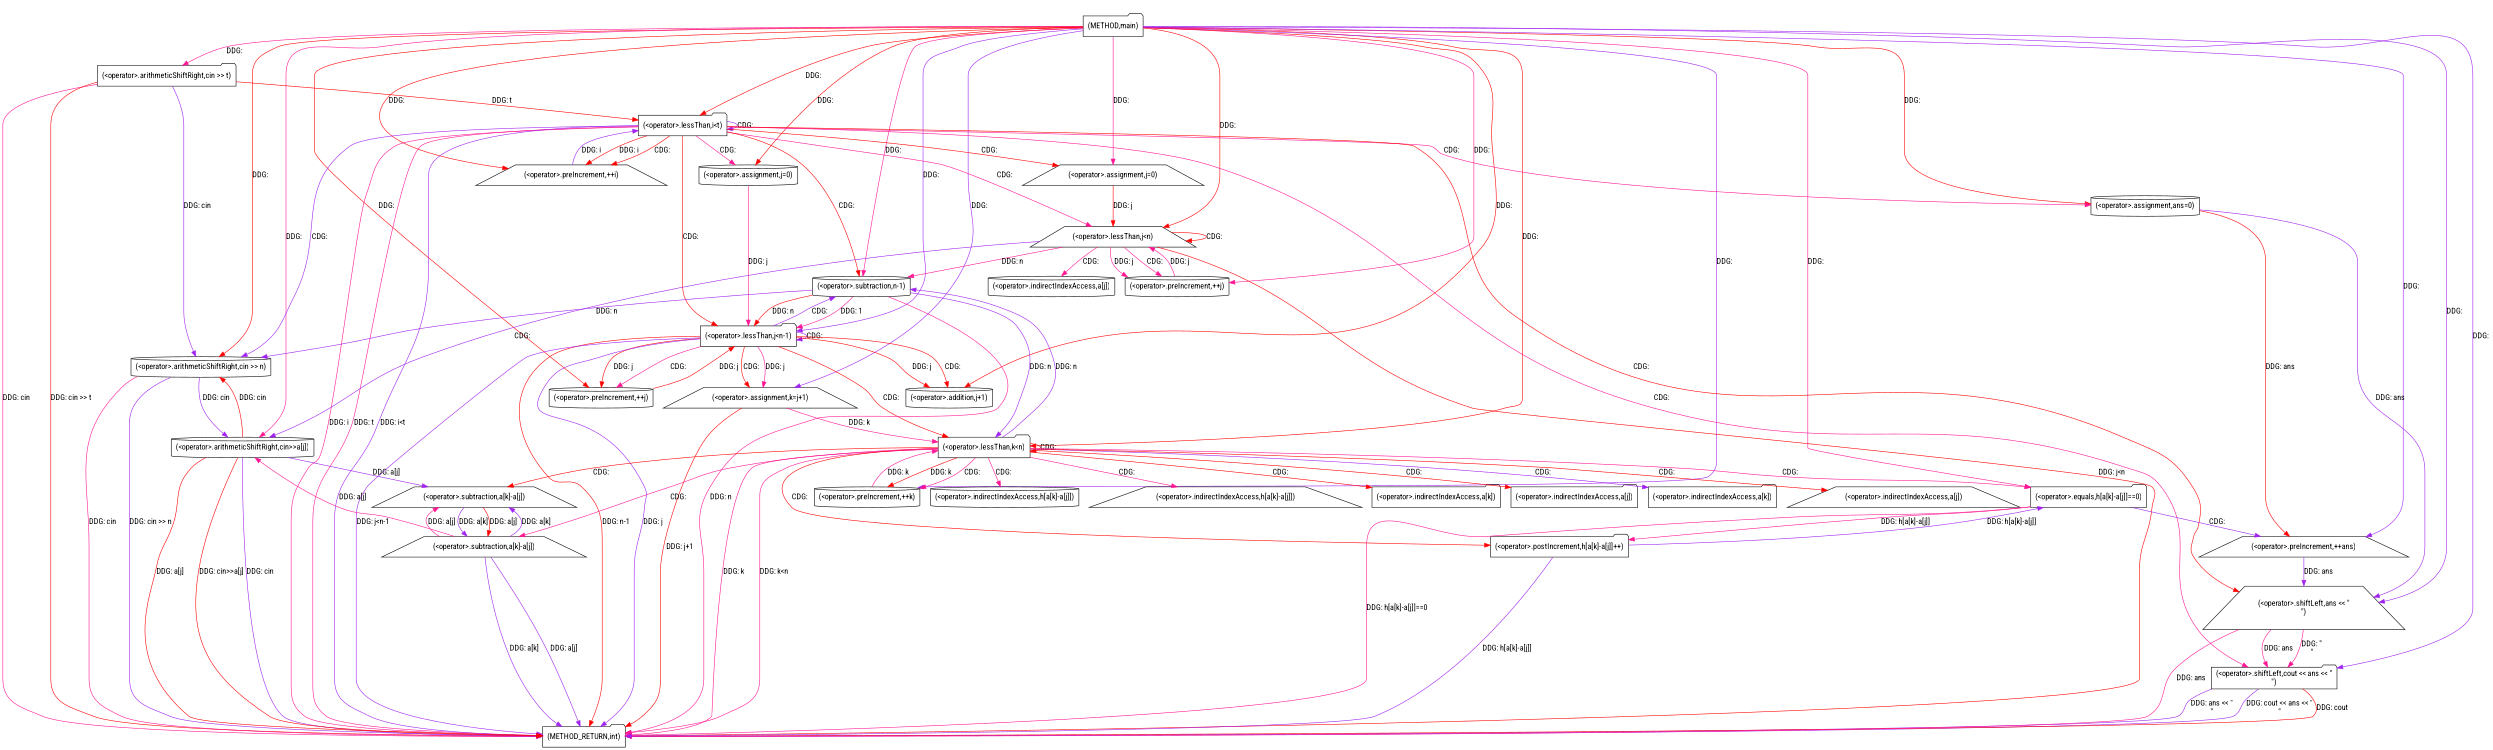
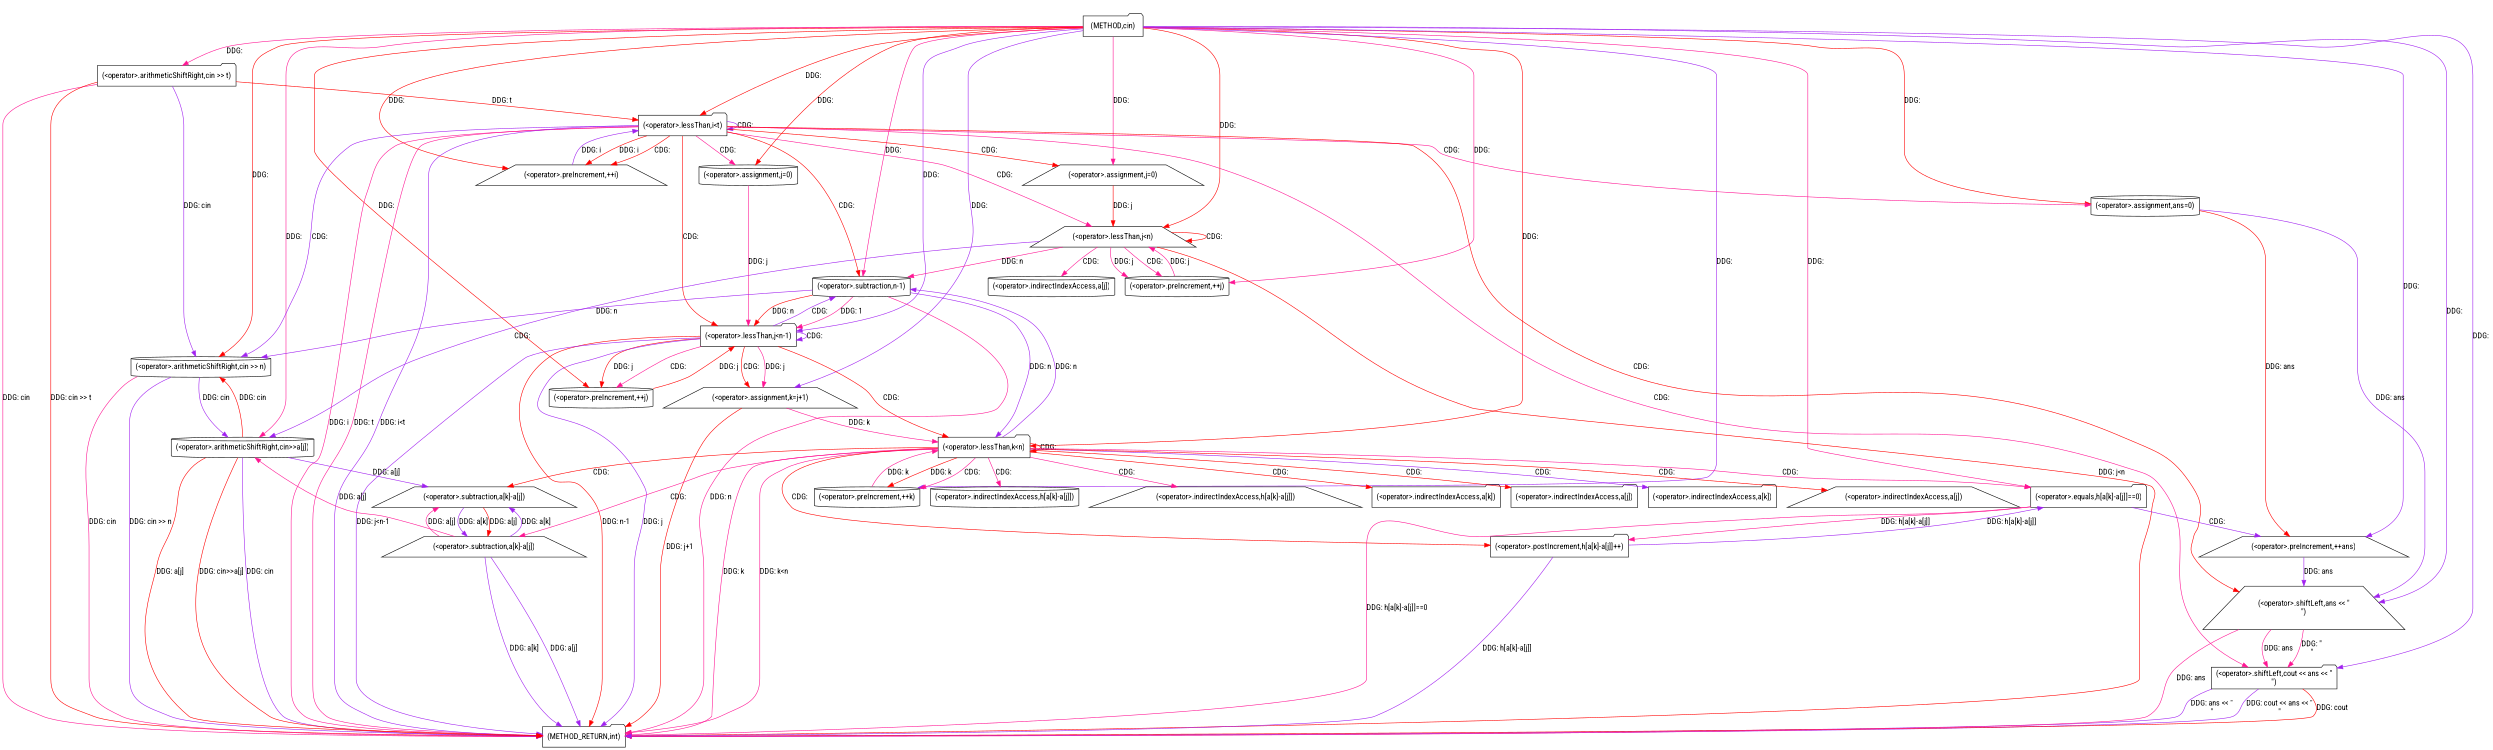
  digraph {
    fontname="Roboto Condensed"
    node [fontname="Roboto Condensed" shape=folder]
    edge [color=red fontname="Roboto Condensed"]
-   n1 [label="(METHOD,main)"]
+   n1 [label="(METHOD,cin)"]
    n2 [label="(<operator>.arithmeticShiftRight,cin >> t)"]
    n3 [label="(<operator>.lessThan,i<t)"]
    n4 [label="(<operator>.preIncrement,++i)" shape=trapezium]
    n5 [label="(<operator>.arithmeticShiftRight,cin >> n)" shape=cylinder]
    n6 [label="(<operator>.assignment,ans=0)" shape=cylinder]
    n7 [label="(<operator>.shiftLeft,cout << ans << \"\n\")"]
    n8 [label="(<operator>.assignment,j=0)" shape=trapezium]
    n9 [label="(<operator>.lessThan,j<n)" shape=trapezium]
    n10 [label="(<operator>.preIncrement,++j)" shape=cylinder]
    n11 [label="(<operator>.assignment,j=0)" shape=cylinder]
    n12 [label="(<operator>.lessThan,j<n-1)"]
    n13 [label="(<operator>.preIncrement,++j)" shape=cylinder]
    n14 [label="(<operator>.arithmeticShiftRight,cin>>a[j])" shape=cylinder]
    n15 [label="(<operator>.shiftLeft,ans << \"\n\")" shape=trapezium]
    n16 [label="(<operator>.subtraction,n-1)" shape=cylinder]
    n17 [label="(<operator>.assignment,k=j+1)" shape=trapezium]
    n18 [label="(<operator>.lessThan,k<n)"]
    n19 [label="(<operator>.preIncrement,++k)" shape=cylinder]
-   n20 [label="(<operator>.addition,j+1)" shape=cylinder]
    n21 [label="(<operator>.equals,h[a[k]-a[j]]==0)"]
    n22 [label="(<operator>.preIncrement,++ans)" shape=trapezium]
    n23 [label="(METHOD_RETURN,int)"]
    n24 [label="(<operator>.indirectIndexAccess,a[j])" shape=cylinder]
    n25 [label="(<operator>.subtraction,a[k]-a[j])" shape=trapezium]
    n26 [label="(<operator>.postIncrement,h[a[k]-a[j]]++)"]
    n27 [label="(<operator>.subtraction,a[k]-a[j])" shape=trapezium]
    n28 [label="(<operator>.indirectIndexAccess,h[a[k]-a[j]])" shape=cylinder]
    n29 [label="(<operator>.indirectIndexAccess,h[a[k]-a[j]])" shape=trapezium]
    n30 [label="(<operator>.indirectIndexAccess,a[k])"]
    n31 [label="(<operator>.indirectIndexAccess,a[j])"]
    n32 [label="(<operator>.indirectIndexAccess,a[k])"]
    n33 [label="(<operator>.indirectIndexAccess,a[j])" shape=trapezium]
    n1 -> n2 [color=deeppink label="DDG: "]
    n1 -> n3 [label="DDG: "]
    n1 -> n4 [label="DDG: "]
    n1 -> n5 [label="DDG: "]
    n1 -> n6 [label="DDG: "]
    n1 -> n7 [color=purple label="DDG: "]
    n1 -> n8 [color=deeppink label="DDG: "]
    n1 -> n9 [label="DDG: "]
    n1 -> n10 [color=deeppink label="DDG: "]
    n1 -> n11 [label="DDG: "]
    n1 -> n12 [color=purple label="DDG: "]
    n1 -> n13 [label="DDG: "]
    n1 -> n14 [color=deeppink label="DDG: "]
    n1 -> n15 [color=purple label="DDG: "]
    n1 -> n16 [color=deeppink label="DDG: "]
    n1 -> n17 [color=purple label="DDG: "]
    n1 -> n18 [label="DDG: "]
    n1 -> n19 [color=purple label="DDG: "]
-   n1 -> n20 [label="DDG: "]
    n1 -> n21 [color=deeppink label="DDG: "]
    n1 -> n22 [color=purple label="DDG: "]
    n2 -> n3 [label="DDG: t"]
    n2 -> n5 [color=purple label="DDG: cin"]
    n2 -> n23 [color=deeppink label="DDG: cin"]
    n2 -> n23 [label="DDG: cin >> t"]
    n3 -> n3 [color=purple label="CDG: "]
    n3 -> n4 [label="DDG: i"]
    n3 -> n4 [label="CDG: "]
    n3 -> n5 [color=purple label="CDG: "]
    n3 -> n6 [color=deeppink label="CDG: "]
    n3 -> n7 [color=deeppink label="CDG: "]
    n3 -> n8 [label="CDG: "]
    n3 -> n9 [color=deeppink label="CDG: "]
    n3 -> n11 [color=deeppink label="CDG: "]
    n3 -> n12 [label="CDG: "]
    n3 -> n15 [label="CDG: "]
    n3 -> n16 [label="CDG: "]
    n3 -> n23 [color=deeppink label="DDG: i"]
    n3 -> n23 [color=deeppink label="DDG: t"]
    n3 -> n23 [color=purple label="DDG: i<t"]
    n4 -> n3 [color=purple label="DDG: i"]
    n5 -> n14 [color=purple label="DDG: cin"]
    n5 -> n23 [color=deeppink label="DDG: cin"]
    n5 -> n23 [color=purple label="DDG: cin >> n"]
    n6 -> n15 [color=purple label="DDG: ans"]
    n6 -> n22 [label="DDG: ans"]
    n7 -> n23 [color=purple label="DDG: ans << \"\n\""]
    n7 -> n23 [color=purple label="DDG: cout << ans << \"\n\""]
    n7 -> n23 [label="DDG: cout"]
    n8 -> n9 [label="DDG: j"]
    n9 -> n9 [label="CDG: "]
    n9 -> n10 [color=deeppink label="DDG: j"]
    n9 -> n10 [color=deeppink label="CDG: "]
    n9 -> n14 [color=purple label="CDG: "]
    n9 -> n16 [color=deeppink label="DDG: n"]
    n9 -> n23 [label="DDG: j<n"]
    n9 -> n24 [color=deeppink label="CDG: "]
    n10 -> n9 [color=deeppink label="DDG: j"]
    n11 -> n12 [color=deeppink label="DDG: j"]
    n12 -> n12 [color=purple label="CDG: "]
    n12 -> n13 [label="DDG: j"]
    n12 -> n13 [color=deeppink label="CDG: "]
    n12 -> n16 [color=purple label="CDG: "]
    n12 -> n17 [color=deeppink label="DDG: j"]
    n12 -> n17 [label="CDG: "]
    n12 -> n18 [label="CDG: "]
-   n12 -> n20 [label="DDG: j"]
-   n12 -> n20 [label="CDG: "]
    n12 -> n23 [color=purple label="DDG: j"]
    n12 -> n23 [label="DDG: n-1"]
    n12 -> n23 [color=purple label="DDG: j<n-1"]
    n13 -> n12 [label="DDG: j"]
    n14 -> n5 [label="DDG: cin"]
    n14 -> n23 [color=purple label="DDG: cin"]
    n14 -> n23 [label="DDG: a[j]"]
    n14 -> n23 [label="DDG: cin>>a[j]"]
    n14 -> n25 [color=purple label="DDG: a[j]"]
    n15 -> n7 [color=deeppink label="DDG: \"\n\""]
    n15 -> n7 [color=deeppink label="DDG: ans"]
    n15 -> n23 [color=deeppink label="DDG: ans"]
    n16 -> n5 [color=purple label="DDG: n"]
    n16 -> n12 [color=deeppink label="DDG: 1"]
    n16 -> n12 [label="DDG: n"]
    n16 -> n18 [color=purple label="DDG: n"]
    n16 -> n23 [color=deeppink label="DDG: n"]
    n17 -> n18 [color=deeppink label="DDG: k"]
    n17 -> n23 [label="DDG: j+1"]
    n18 -> n16 [color=purple label="DDG: n"]
    n18 -> n18 [label="CDG: "]
    n18 -> n19 [label="DDG: k"]
    n18 -> n19 [color=deeppink label="CDG: "]
    n18 -> n21 [color=deeppink label="CDG: "]
    n18 -> n23 [color=deeppink label="DDG: k"]
    n18 -> n23 [color=deeppink label="DDG: k<n"]
    n18 -> n25 [label="CDG: "]
    n18 -> n26 [label="CDG: "]
    n18 -> n27 [color=deeppink label="CDG: "]
    n18 -> n28 [color=deeppink label="CDG: "]
    n18 -> n29 [color=deeppink label="CDG: "]
    n18 -> n30 [label="CDG: "]
    n18 -> n31 [label="CDG: "]
    n18 -> n32 [color=purple label="CDG: "]
    n18 -> n33 [label="CDG: "]
    n19 -> n18 [color=deeppink label="DDG: k"]
    n21 -> n22 [color=purple label="CDG: "]
    n21 -> n23 [color=deeppink label="DDG: h[a[k]-a[j]]==0"]
    n21 -> n26 [color=deeppink label="DDG: h[a[k]-a[j]]"]
    n22 -> n15 [color=purple label="DDG: ans"]
    n25 -> n27 [color=purple label="DDG: a[k]"]
    n25 -> n27 [label="DDG: a[j]"]
    n26 -> n21 [color=purple label="DDG: h[a[k]-a[j]]"]
    n26 -> n23 [color=purple label="DDG: h[a[k]-a[j]]"]
    n27 -> n14 [color=deeppink label="DDG: a[j]"]
    n27 -> n23 [color=purple label="DDG: a[k]"]
    n27 -> n23 [color=purple label="DDG: a[j]"]
    n27 -> n25 [color=purple label="DDG: a[k]"]
    n27 -> n25 [color=deeppink label="DDG: a[j]"]
  }
